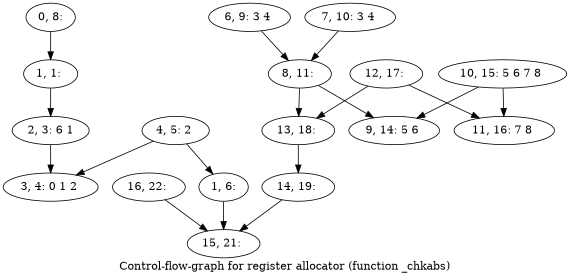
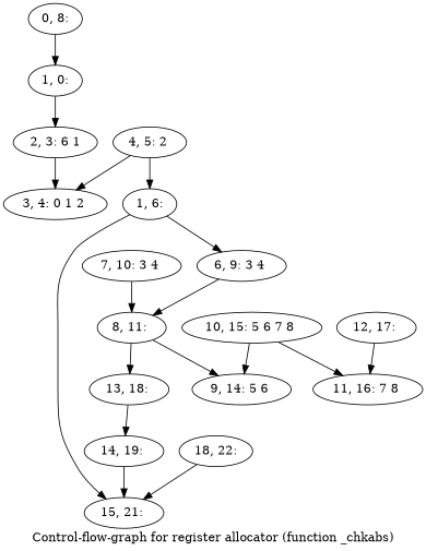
  digraph {
    label="Control-flow-graph for register allocator (function _chkabs)"
    n1 [label="0, 8:"]
-   n2 [label="1, 1: "]
+   n2 [label="1, 0:"]
    n3 [label="2, 3: 6 1"]
    n4 [label="3, 4: 0 1 2 "]
    n5 [label="4, 5: 2 "]
    n6 [label="1, 6:"]
    n7 [label="6, 9: 3 4 "]
    n8 [label="15, 21: "]
    n9 [label="8, 11: "]
    n10 [label="7, 10: 3 4 "]
    n11 [label="9, 14: 5 6 "]
    n12 [label="13, 18: "]
    n13 [label="14, 19: "]
    n14 [label="10, 15: 5 6 7 8 "]
    n15 [label="11, 16: 7 8 "]
    n16 [label="12, 17: "]
-   n17 [label="16, 22: "]
+   n17 [label="18, 22:"]
    n1 -> n2
    n2 -> n3
    n3 -> n4
    n5 -> n4
    n5 -> n6
+   n6 -> n7
    n6 -> n8
    n7 -> n9
    n9 -> n11
    n9 -> n12
    n10 -> n9
    n12 -> n13
    n13 -> n8
    n14 -> n11
    n14 -> n15
-   n16 -> n12
    n16 -> n15
    n17 -> n8
  }
